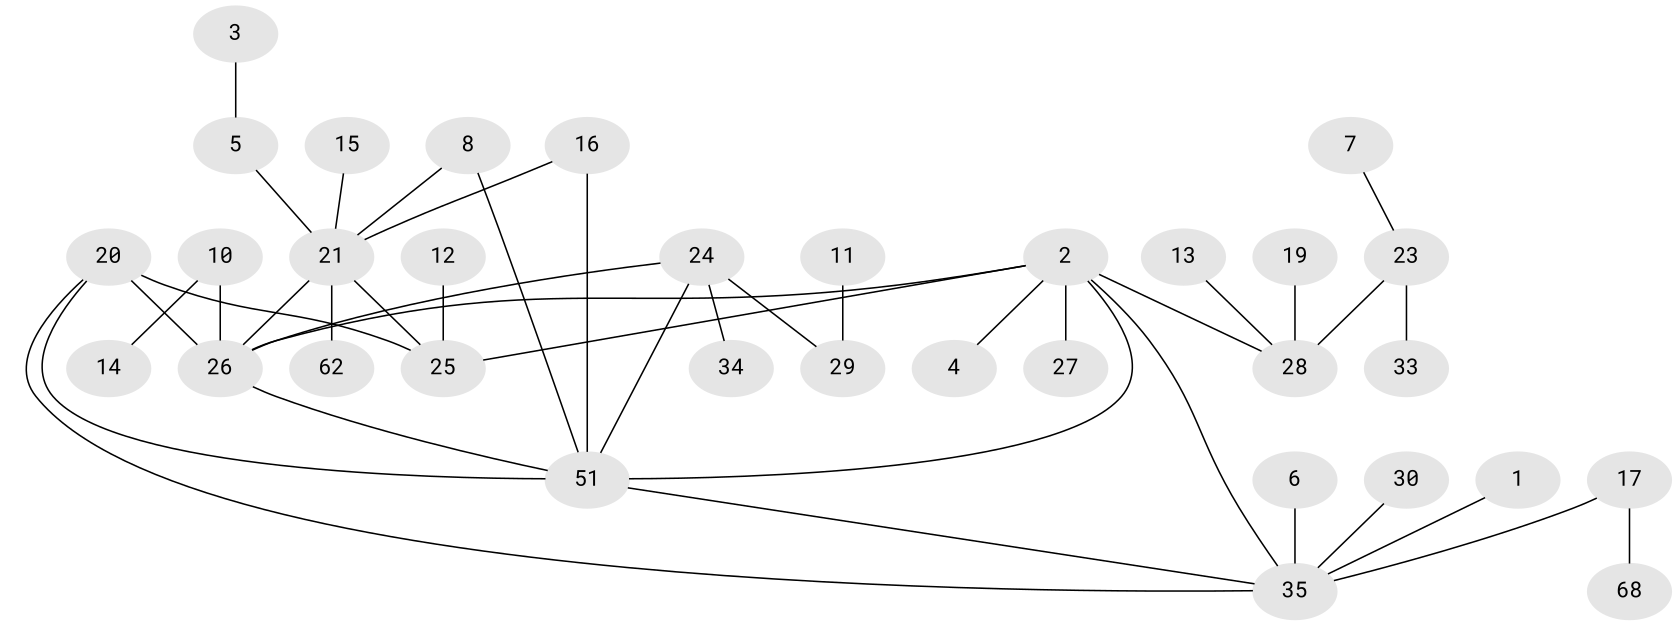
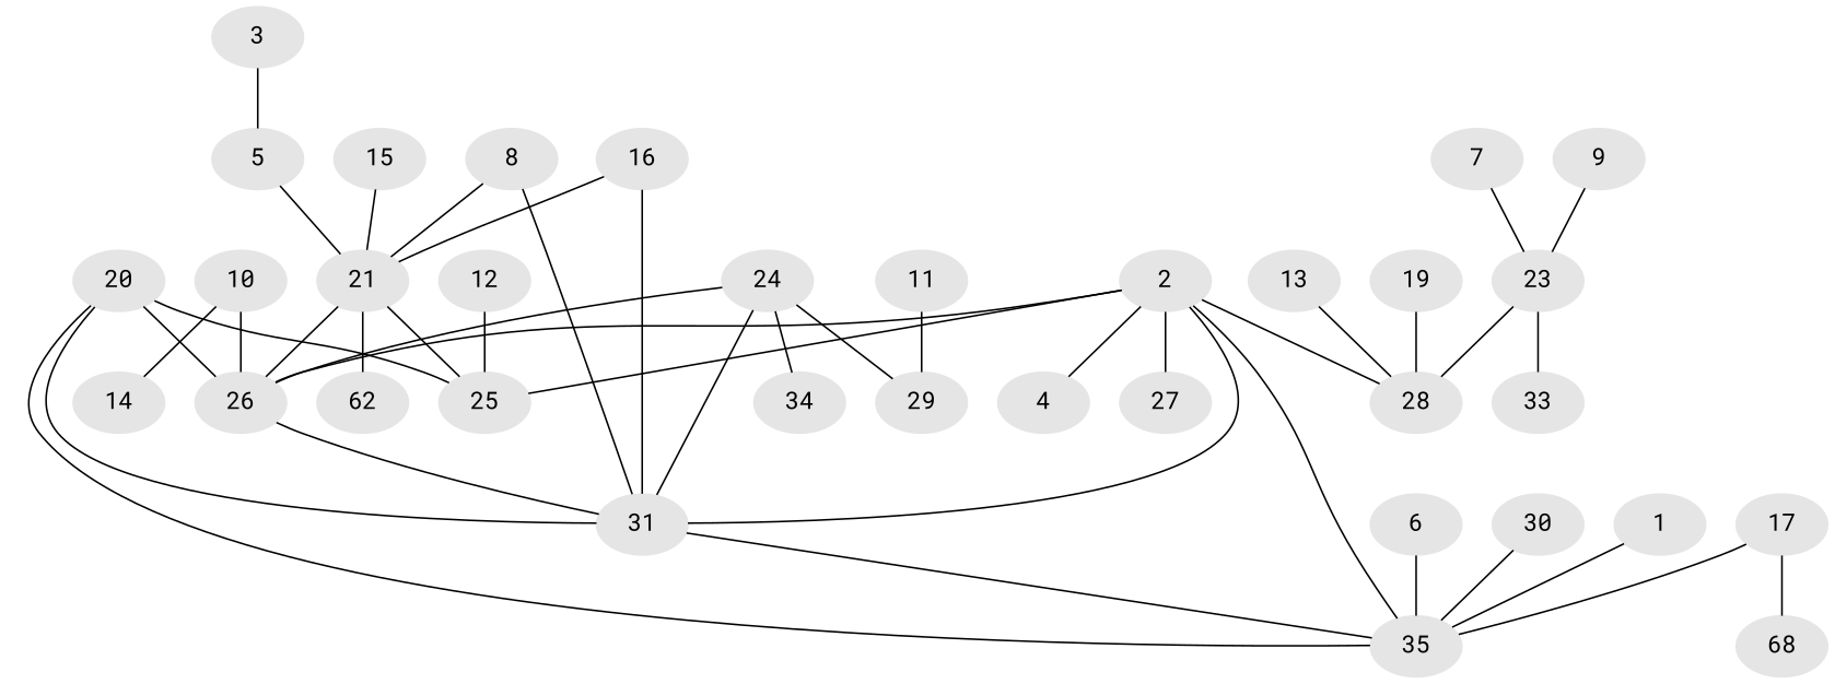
  graph {
    fontname="Roboto Mono"
    node [color=gray90 fontname="Roboto Mono" style=filled]
    edge [fontname="Roboto Mono" weight=1.0]
    n1 [label=35]
    1
    20
    25
    26
-   31 [label=51]
+   31
    2
    4
    27
    28
    3
    5
    21
    n14 [label=62]
    6
    7
    23
    33
    8
+   9
    10
    14
    11
    29
    12
    13
    15
    16
    17
    n30 [label=68]
    19
    24
    34
    30
    1 -- n1
    20 -- n1
    20 -- 25 [weight=2.0]
    20 -- 26
    20 -- 31
    26 -- 31
    31 -- n1
    2 -- n1
    2 -- 25
    2 -- 26 [weight=2.0]
    2 -- 31 [weight=2.0]
    2 -- 4
    2 -- 27
    2 -- 28
    3 -- 5
    5 -- 21
    21 -- 25 [weight=2.0]
    21 -- 26
    21 -- n14
    6 -- n1
    7 -- 23
    23 -- 28
    23 -- 33
    8 -- 31
    8 -- 21
+   9 -- 23
    10 -- 26
    10 -- 14
    11 -- 29
    12 -- 25
    13 -- 28
    15 -- 21
    16 -- 31 [weight=2.0]
    16 -- 21
    17 -- n1
    17 -- n30
    19 -- 28
    24 -- 26
    24 -- 31
    24 -- 29
    24 -- 34
    30 -- n1
  }
